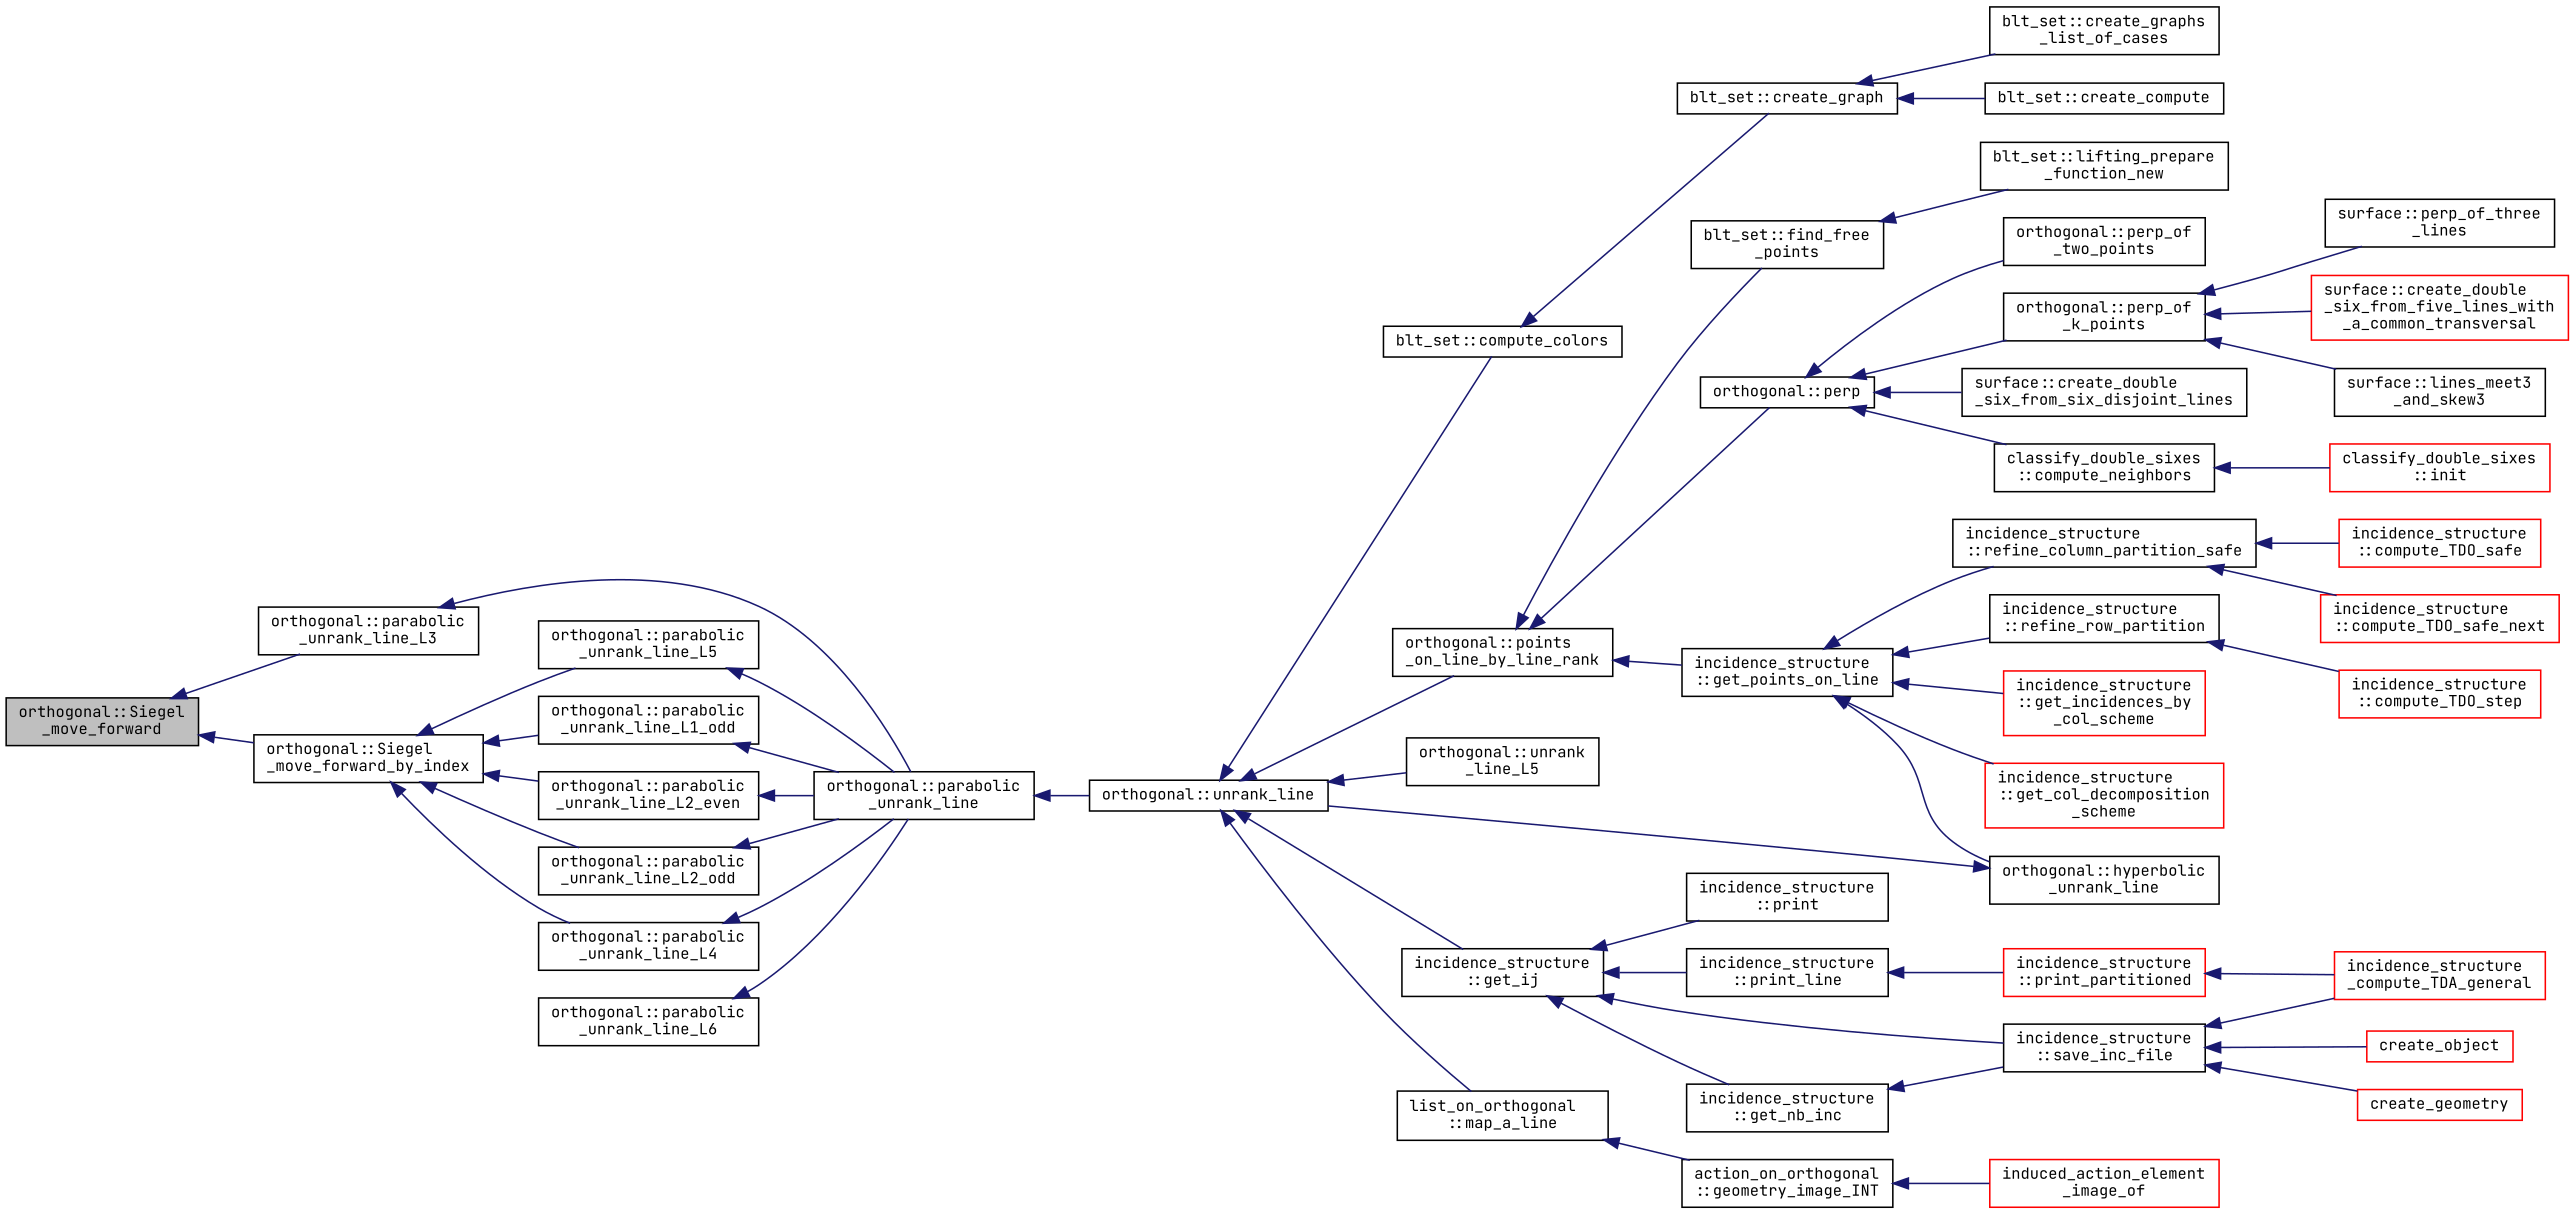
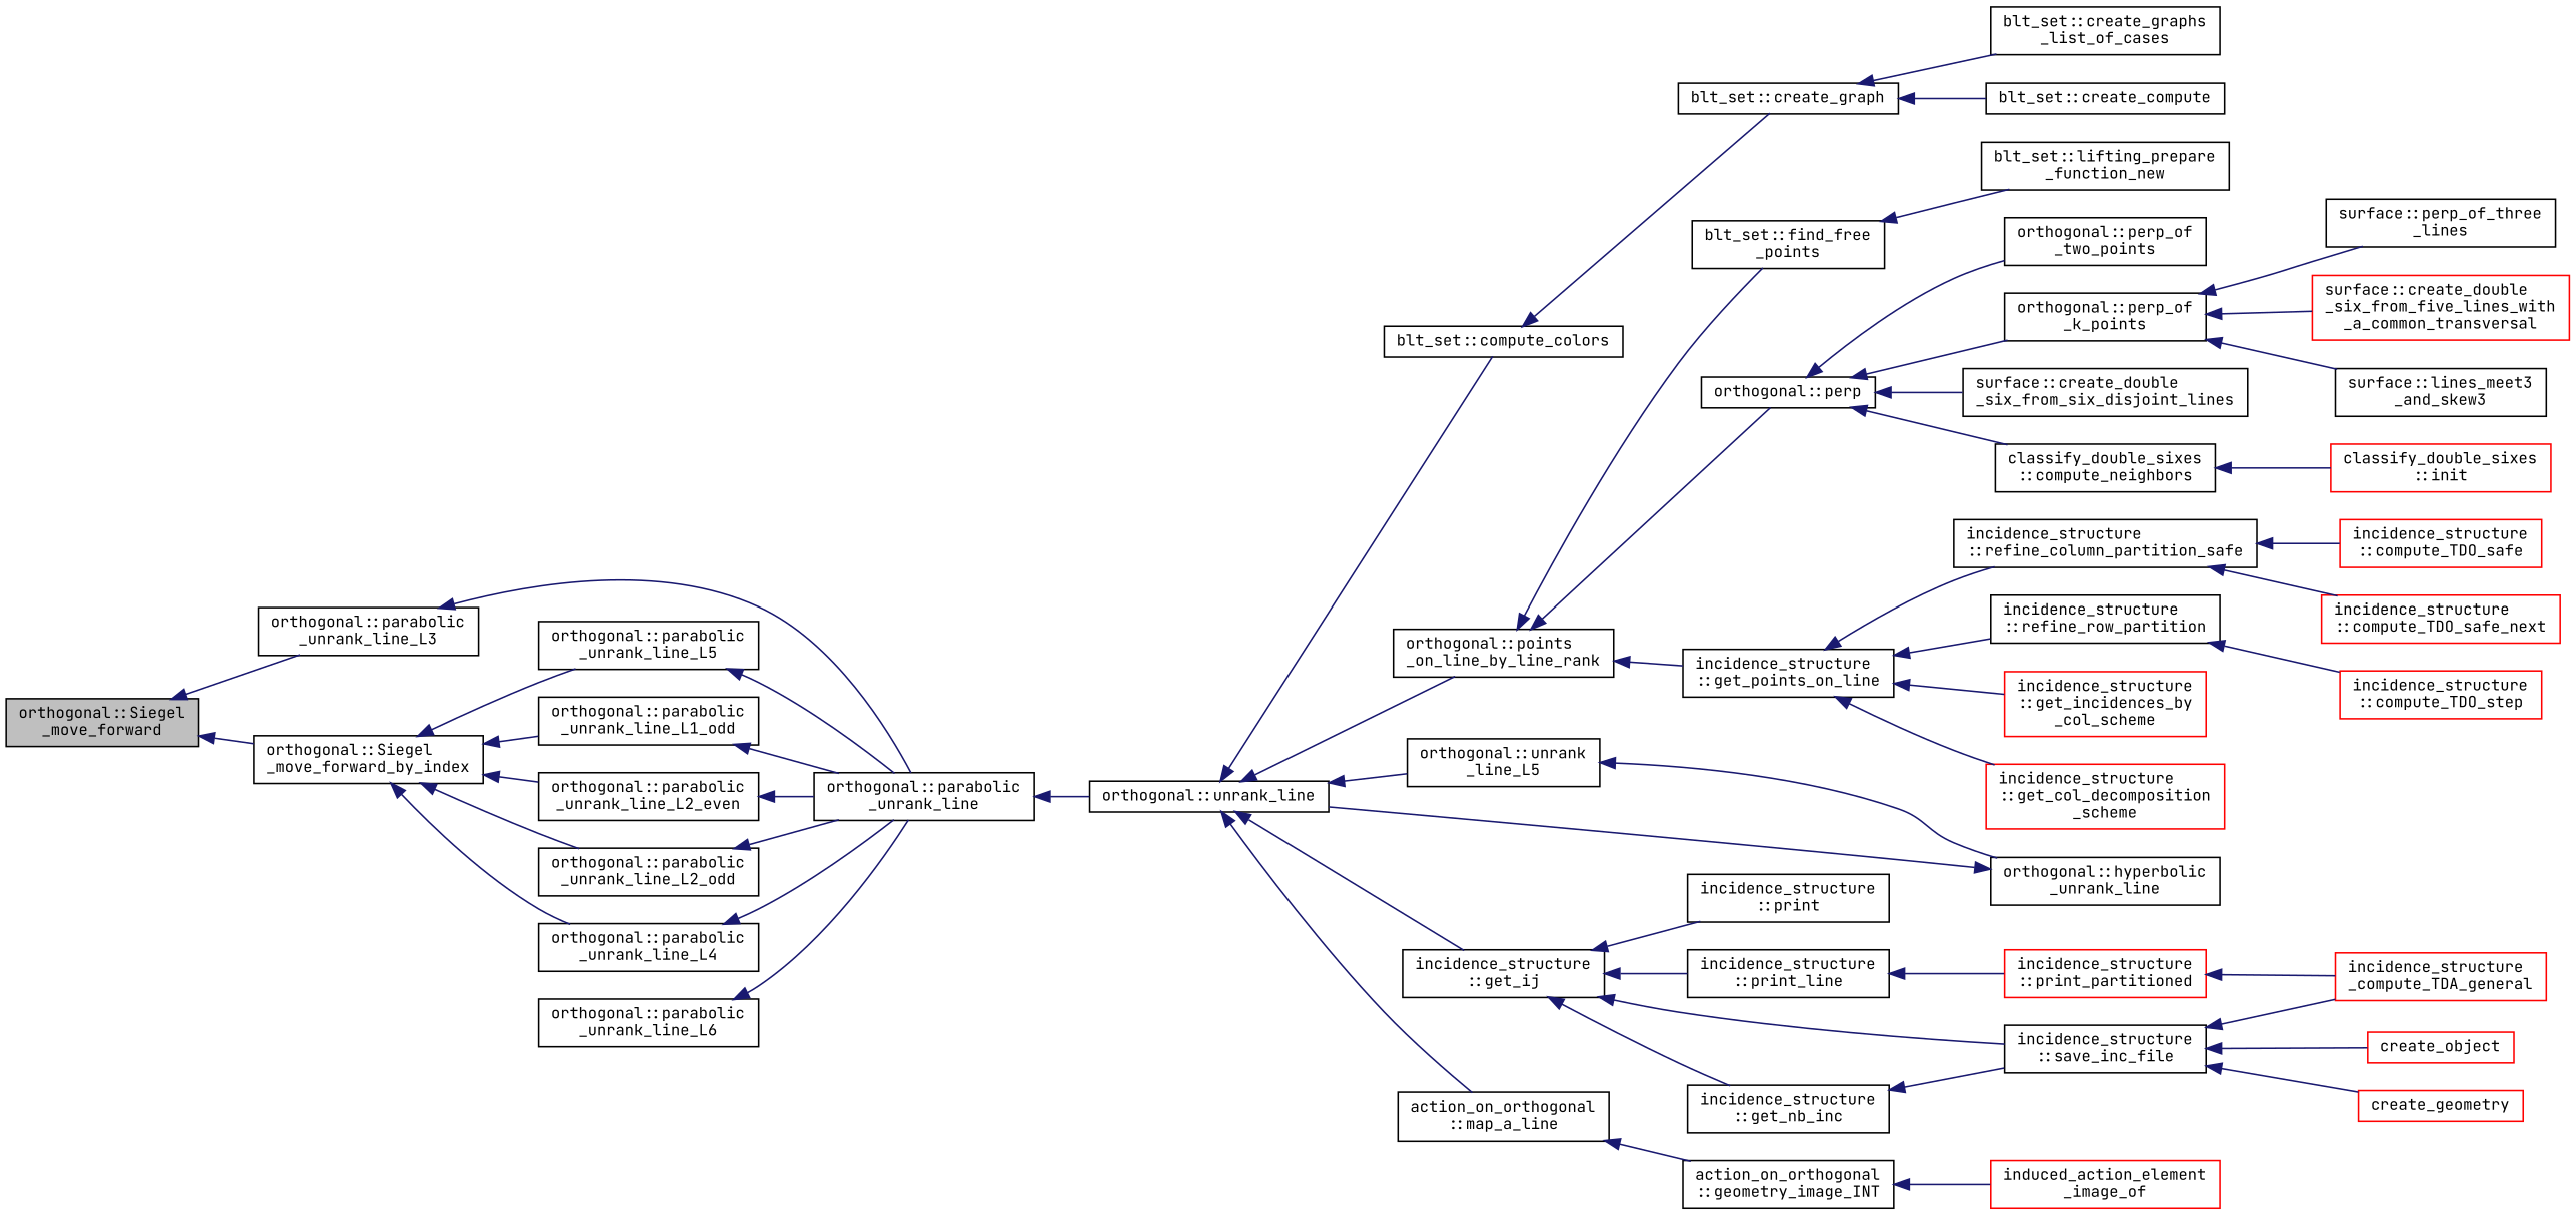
  digraph {
    fontname="JetBrains Mono"
    rankdir=LR
    node [color=black fillcolor=white fontname="JetBrains Mono" fontsize=10 shape=record style=filled]
    edge [color=midnightblue dir=back fontname="JetBrains Mono" fontsize=10 labelfontname=Helvetica labelfontsize=10 style=solid]
    n1 [fillcolor=grey75 fontcolor=black height=0.2 label="orthogonal::Siegel\l_move_forward" width=0.4]
    n2 [height=0.2 label="orthogonal::parabolic\l_unrank_line_L3" width=0.4]
    n3 [height=0.2 label="orthogonal::Siegel\l_move_forward_by_index" width=0.4]
    n4 [height=0.2 label="orthogonal::parabolic\l_unrank_line" width=0.4]
    n5 [height=0.2 label="orthogonal::parabolic\l_unrank_line_L1_odd" width=0.4]
    n6 [height=0.2 label="orthogonal::parabolic\l_unrank_line_L2_even" width=0.4]
    n7 [height=0.2 label="orthogonal::parabolic\l_unrank_line_L2_odd" width=0.4]
    n8 [height=0.2 label="orthogonal::parabolic\l_unrank_line_L4" width=0.4]
    n9 [height=0.2 label="orthogonal::parabolic\l_unrank_line_L5" width=0.4]
    n10 [height=0.2 label="orthogonal::unrank_line" width=0.4]
    n11 [height=0.2 label="blt_set::compute_colors" width=0.4]
    n12 [height=0.2 label="orthogonal::points\l_on_line_by_line_rank" width=0.4]
    n13 [height=0.2 label="orthogonal::unrank\l_line_L5" width=0.4]
    n14 [height=0.2 label="incidence_structure\l::get_ij" width=0.4]
-   n15 [height=0.2 label="list_on_orthogonal\l::map_a_line" width=0.4]
+   n15 [height=0.2 label="action_on_orthogonal\l::map_a_line" width=0.4]
    n16 [height=0.2 label="orthogonal::parabolic\l_unrank_line_L6" width=0.4]
    n17 [height=0.2 label="blt_set::create_graph" width=0.4]
    n18 [height=0.2 label="blt_set::find_free\l_points" width=0.4]
    n19 [height=0.2 label="orthogonal::perp" width=0.4]
    n20 [height=0.2 label="incidence_structure\l::get_points_on_line" width=0.4]
    n21 [height=0.2 label="orthogonal::hyperbolic\l_unrank_line" width=0.4]
    n22 [height=0.2 label="incidence_structure\l::get_nb_inc" width=0.4]
    n23 [height=0.2 label="incidence_structure\l::save_inc_file" width=0.4]
    n24 [height=0.2 label="incidence_structure\l::print" width=0.4]
    n25 [height=0.2 label="incidence_structure\l::print_line" width=0.4]
    n26 [height=0.2 label="action_on_orthogonal\l::geometry_image_INT" width=0.4]
    n27 [height=0.2 label="blt_set::create_compute" width=0.4]
    n28 [height=0.2 label="blt_set::create_graphs\l_list_of_cases" width=0.4]
    n29 [height=0.2 label="blt_set::lifting_prepare\l_function_new" width=0.4]
    n30 [height=0.2 label="orthogonal::perp_of\l_two_points" width=0.4]
    n31 [height=0.2 label="orthogonal::perp_of\l_k_points" width=0.4]
    n32 [height=0.2 label="surface::create_double\l_six_from_six_disjoint_lines" width=0.4]
    n33 [height=0.2 label="classify_double_sixes\l::compute_neighbors" width=0.4]
    n34 [height=0.2 label="incidence_structure\l::refine_column_partition_safe" width=0.4]
    n35 [height=0.2 label="incidence_structure\l::refine_row_partition" width=0.4]
    n36 [color=red height=0.2 label="incidence_structure\l::get_incidences_by\l_col_scheme" width=0.4]
    n37 [color=red height=0.2 label="incidence_structure\l::get_col_decomposition\l_scheme" width=0.4]
    n38 [height=0.2 label="surface::lines_meet3\l_and_skew3" width=0.4]
    n39 [height=0.2 label="surface::perp_of_three\l_lines" width=0.4]
    n40 [color=red height=0.2 label="surface::create_double\l_six_from_five_lines_with\l_a_common_transversal" width=0.4]
    n41 [color=red height=0.2 label="classify_double_sixes\l::init" width=0.4]
    n42 [color=red height=0.2 label="incidence_structure\l::compute_TDO_safe_next" width=0.4]
    n43 [color=red height=0.2 label="incidence_structure\l::compute_TDO_safe" width=0.4]
    n44 [color=red height=0.2 label="incidence_structure\l::compute_TDO_step" width=0.4]
    n45 [color=red height=0.2 label=create_object width=0.4]
    n46 [color=red height=0.2 label=create_geometry width=0.4]
    n47 [color=red height=0.2 label="incidence_structure\l_compute_TDA_general" width=0.4]
    n48 [color=red height=0.2 label="incidence_structure\l::print_partitioned" width=0.4]
    n49 [color=red height=0.2 label="induced_action_element\l_image_of" width=0.4]
    n1 -> n2
    n1 -> n3
    n2 -> n4
    n3 -> n5
    n3 -> n6
    n3 -> n7
    n3 -> n8
    n3 -> n9
    n4 -> n10
    n5 -> n4
    n6 -> n4
    n7 -> n4
    n8 -> n4
    n9 -> n4
    n10 -> n11
    n10 -> n12
    n10 -> n13
    n10 -> n14
    n10 -> n15
    n11 -> n17
    n12 -> n18
    n12 -> n19
    n12 -> n20
-   n20 -> n21
+   n13 -> n21
    n14 -> n22
    n14 -> n23
    n14 -> n24
    n14 -> n25
    n15 -> n26
    n16 -> n4
    n17 -> n27
    n17 -> n28
    n18 -> n29
    n19 -> n30
    n19 -> n31
    n19 -> n32
    n19 -> n33
    n20 -> n34
    n20 -> n35
    n20 -> n36
    n20 -> n37
    n21 -> n10
    n22 -> n23
    n23 -> n45
    n23 -> n46
    n23 -> n47
    n25 -> n48
    n26 -> n49
    n31 -> n38
    n31 -> n39
    n31 -> n40
    n33 -> n41
    n34 -> n42
    n34 -> n43
    n35 -> n44
    n48 -> n47
  }
